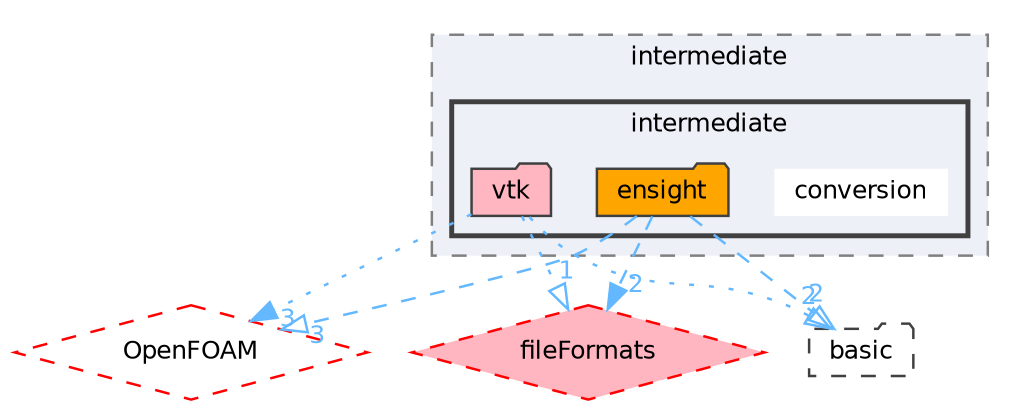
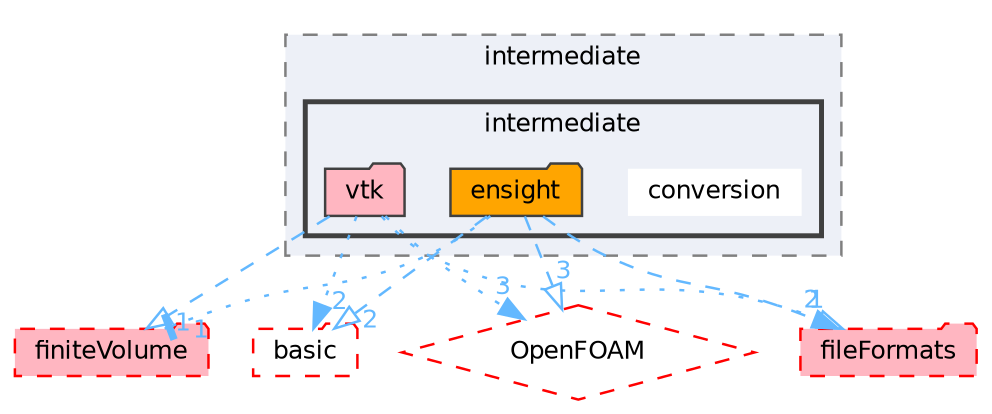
  digraph {
    compound=true
    node [fontname=Helvetica fontsize=10 shape=folder style="filled,dashed" fillcolor=white color=red]
    edge [color=steelblue1 fontcolor=steelblue1 fontname=Helvetica fontsize=10 headlabel=1 labeldistance=1.5 labelfontname=Helvetica labelfontsize=10 style=dotted arrowhead=onormal]
    n1 [height=0.2 label=conversion shape=plaintext width=0.4 style=filled color=""]
    n2 [color=grey25 fillcolor=orange height=0.2 label=ensight style=filled width=0.4]
    n3 [color=grey25 fillcolor=lightpink height=0.2 label=vtk style=filled width=0.4]
-   n5 [color=grey25 height=0.2 label=basic width=0.4]
+   n4 [fillcolor=lightpink height=0.2 label=finiteVolume width=0.4]
+   n5 [height=0.2 label=basic width=0.4]
    n6 [height=0.2 label=OpenFOAM shape=diamond width=0.4]
-   n7 [fillcolor=lightpink height=0.2 label=fileFormats shape=diamond width=0.4]
+   n7 [fillcolor=lightpink height=0.2 label=fileFormats width=0.4]
    subgraph cluster_1 {
      bgcolor="#edf0f7"
      fontname=Helvetica
      fontsize=10
      label=intermediate
      pencolor=grey50
      style="filled,dashed"
      subgraph cluster_2 {
        bgcolor="#edf0f7"
        fontname=Helvetica
        fontsize=10
        pencolor=grey25
        style="filled,bold"
        n1
        n2
        n3
      }
    }
+   n2 -> n4 [arrowhead=tee]
    n2 -> n5 [headlabel=2 style=dashed]
    n2 -> n6 [headlabel=3 style=dashed]
    n2 -> n7 [headlabel=2 style=dashed arrowhead=normal]
-   n3 -> n5 [headlabel=2]
+   n3 -> n4 [style=dashed]
+   n3 -> n5 [headlabel=2 arrowhead=normal]
    n3 -> n6 [headlabel=3 arrowhead=normal]
    n3 -> n7
  }
